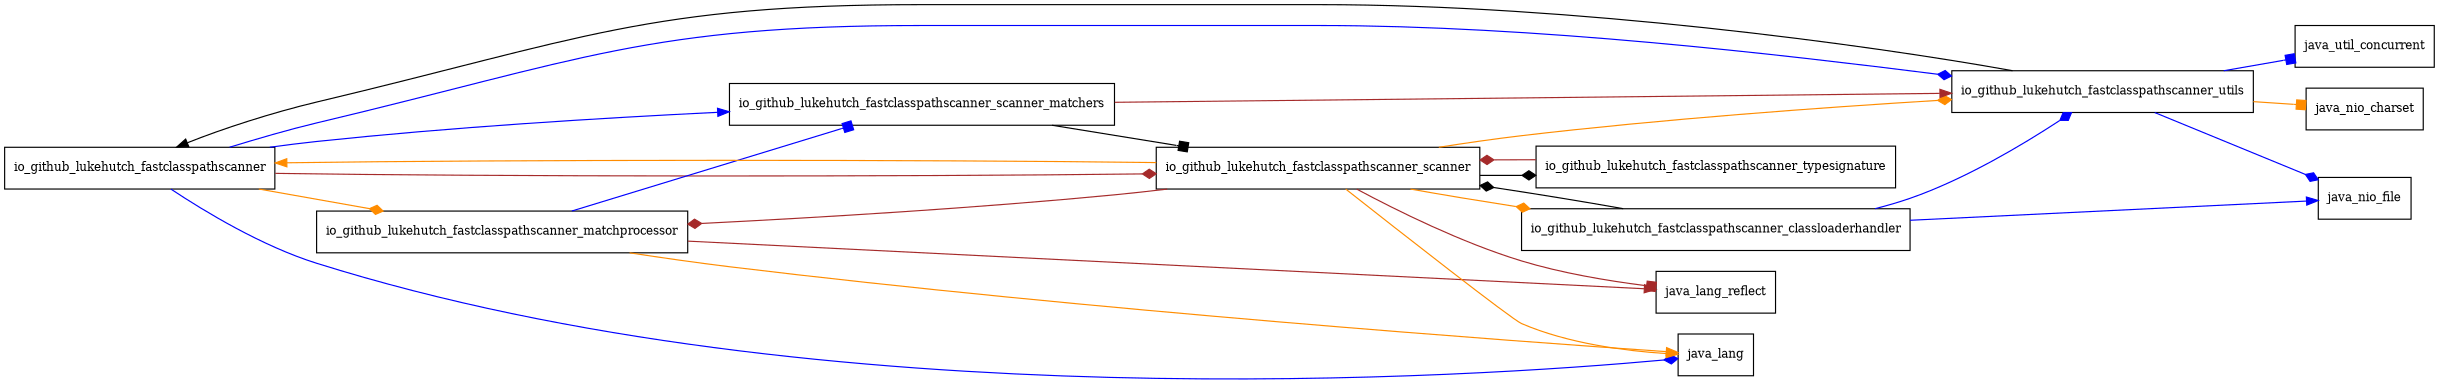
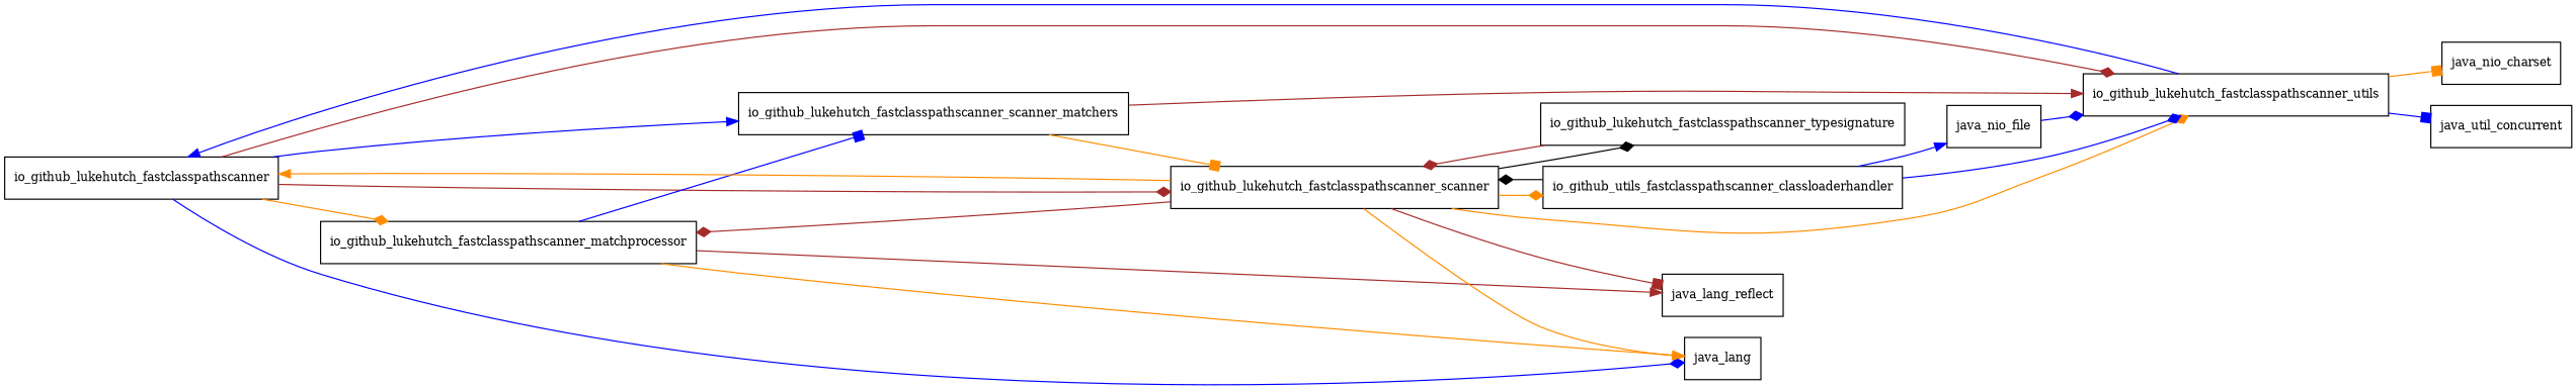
  digraph {
    rankdir=LR
    node [fontsize=10.0 shape=box]
    edge [arrowhead=diamond color=blue]
    io_github_lukehutch_fastclasspathscanner
    io_github_lukehutch_fastclasspathscanner_matchprocessor
    io_github_lukehutch_fastclasspathscanner_scanner
    io_github_lukehutch_fastclasspathscanner_scanner_matchers
    io_github_lukehutch_fastclasspathscanner_utils
    java_lang
    java_lang_reflect
-   io_github_lukehutch_fastclasspathscanner_classloaderhandler
+   io_github_lukehutch_fastclasspathscanner_classloaderhandler [label=io_github_utils_fastclasspathscanner_classloaderhandler]
    io_github_lukehutch_fastclasspathscanner_typesignature
    java_nio_file
    java_nio_charset
    java_util_concurrent
    io_github_lukehutch_fastclasspathscanner -> io_github_lukehutch_fastclasspathscanner_matchprocessor [color=darkorange]
    io_github_lukehutch_fastclasspathscanner -> io_github_lukehutch_fastclasspathscanner_scanner [color=brown]
    io_github_lukehutch_fastclasspathscanner -> io_github_lukehutch_fastclasspathscanner_scanner_matchers [arrowhead=normal]
-   io_github_lukehutch_fastclasspathscanner -> io_github_lukehutch_fastclasspathscanner_utils
+   io_github_lukehutch_fastclasspathscanner -> io_github_lukehutch_fastclasspathscanner_utils [color=brown]
    io_github_lukehutch_fastclasspathscanner -> java_lang
    io_github_lukehutch_fastclasspathscanner_matchprocessor -> io_github_lukehutch_fastclasspathscanner_scanner_matchers [arrowhead=box]
    io_github_lukehutch_fastclasspathscanner_matchprocessor -> java_lang [arrowhead=normal color=darkorange]
    io_github_lukehutch_fastclasspathscanner_matchprocessor -> java_lang_reflect [arrowhead=normal color=brown]
    io_github_lukehutch_fastclasspathscanner_scanner -> io_github_lukehutch_fastclasspathscanner [arrowhead=normal color=darkorange]
    io_github_lukehutch_fastclasspathscanner_scanner -> io_github_lukehutch_fastclasspathscanner_matchprocessor [color=brown]
    io_github_lukehutch_fastclasspathscanner_scanner -> io_github_lukehutch_fastclasspathscanner_utils [color=darkorange]
    io_github_lukehutch_fastclasspathscanner_scanner -> java_lang [arrowhead=normal color=darkorange]
    io_github_lukehutch_fastclasspathscanner_scanner -> java_lang_reflect [arrowhead=box color=brown]
    io_github_lukehutch_fastclasspathscanner_scanner -> io_github_lukehutch_fastclasspathscanner_classloaderhandler [color=darkorange]
    io_github_lukehutch_fastclasspathscanner_scanner -> io_github_lukehutch_fastclasspathscanner_typesignature [color=black]
-   io_github_lukehutch_fastclasspathscanner_scanner_matchers -> io_github_lukehutch_fastclasspathscanner_scanner [arrowhead=box color=black]
+   io_github_lukehutch_fastclasspathscanner_scanner_matchers -> io_github_lukehutch_fastclasspathscanner_scanner [arrowhead=box color=darkorange]
    io_github_lukehutch_fastclasspathscanner_scanner_matchers -> io_github_lukehutch_fastclasspathscanner_utils [arrowhead=normal color=brown]
-   io_github_lukehutch_fastclasspathscanner_utils -> io_github_lukehutch_fastclasspathscanner [arrowhead=normal color=black]
-   io_github_lukehutch_fastclasspathscanner_utils -> java_nio_file
+   io_github_lukehutch_fastclasspathscanner_utils -> io_github_lukehutch_fastclasspathscanner [arrowhead=normal]
+   java_nio_file -> io_github_lukehutch_fastclasspathscanner_utils
    io_github_lukehutch_fastclasspathscanner_utils -> java_nio_charset [arrowhead=box color=darkorange]
    io_github_lukehutch_fastclasspathscanner_utils -> java_util_concurrent [arrowhead=box]
    io_github_lukehutch_fastclasspathscanner_classloaderhandler -> io_github_lukehutch_fastclasspathscanner_scanner [color=black]
    io_github_lukehutch_fastclasspathscanner_classloaderhandler -> io_github_lukehutch_fastclasspathscanner_utils
    io_github_lukehutch_fastclasspathscanner_classloaderhandler -> java_nio_file [arrowhead=normal]
    io_github_lukehutch_fastclasspathscanner_typesignature -> io_github_lukehutch_fastclasspathscanner_scanner [color=brown]
  }
